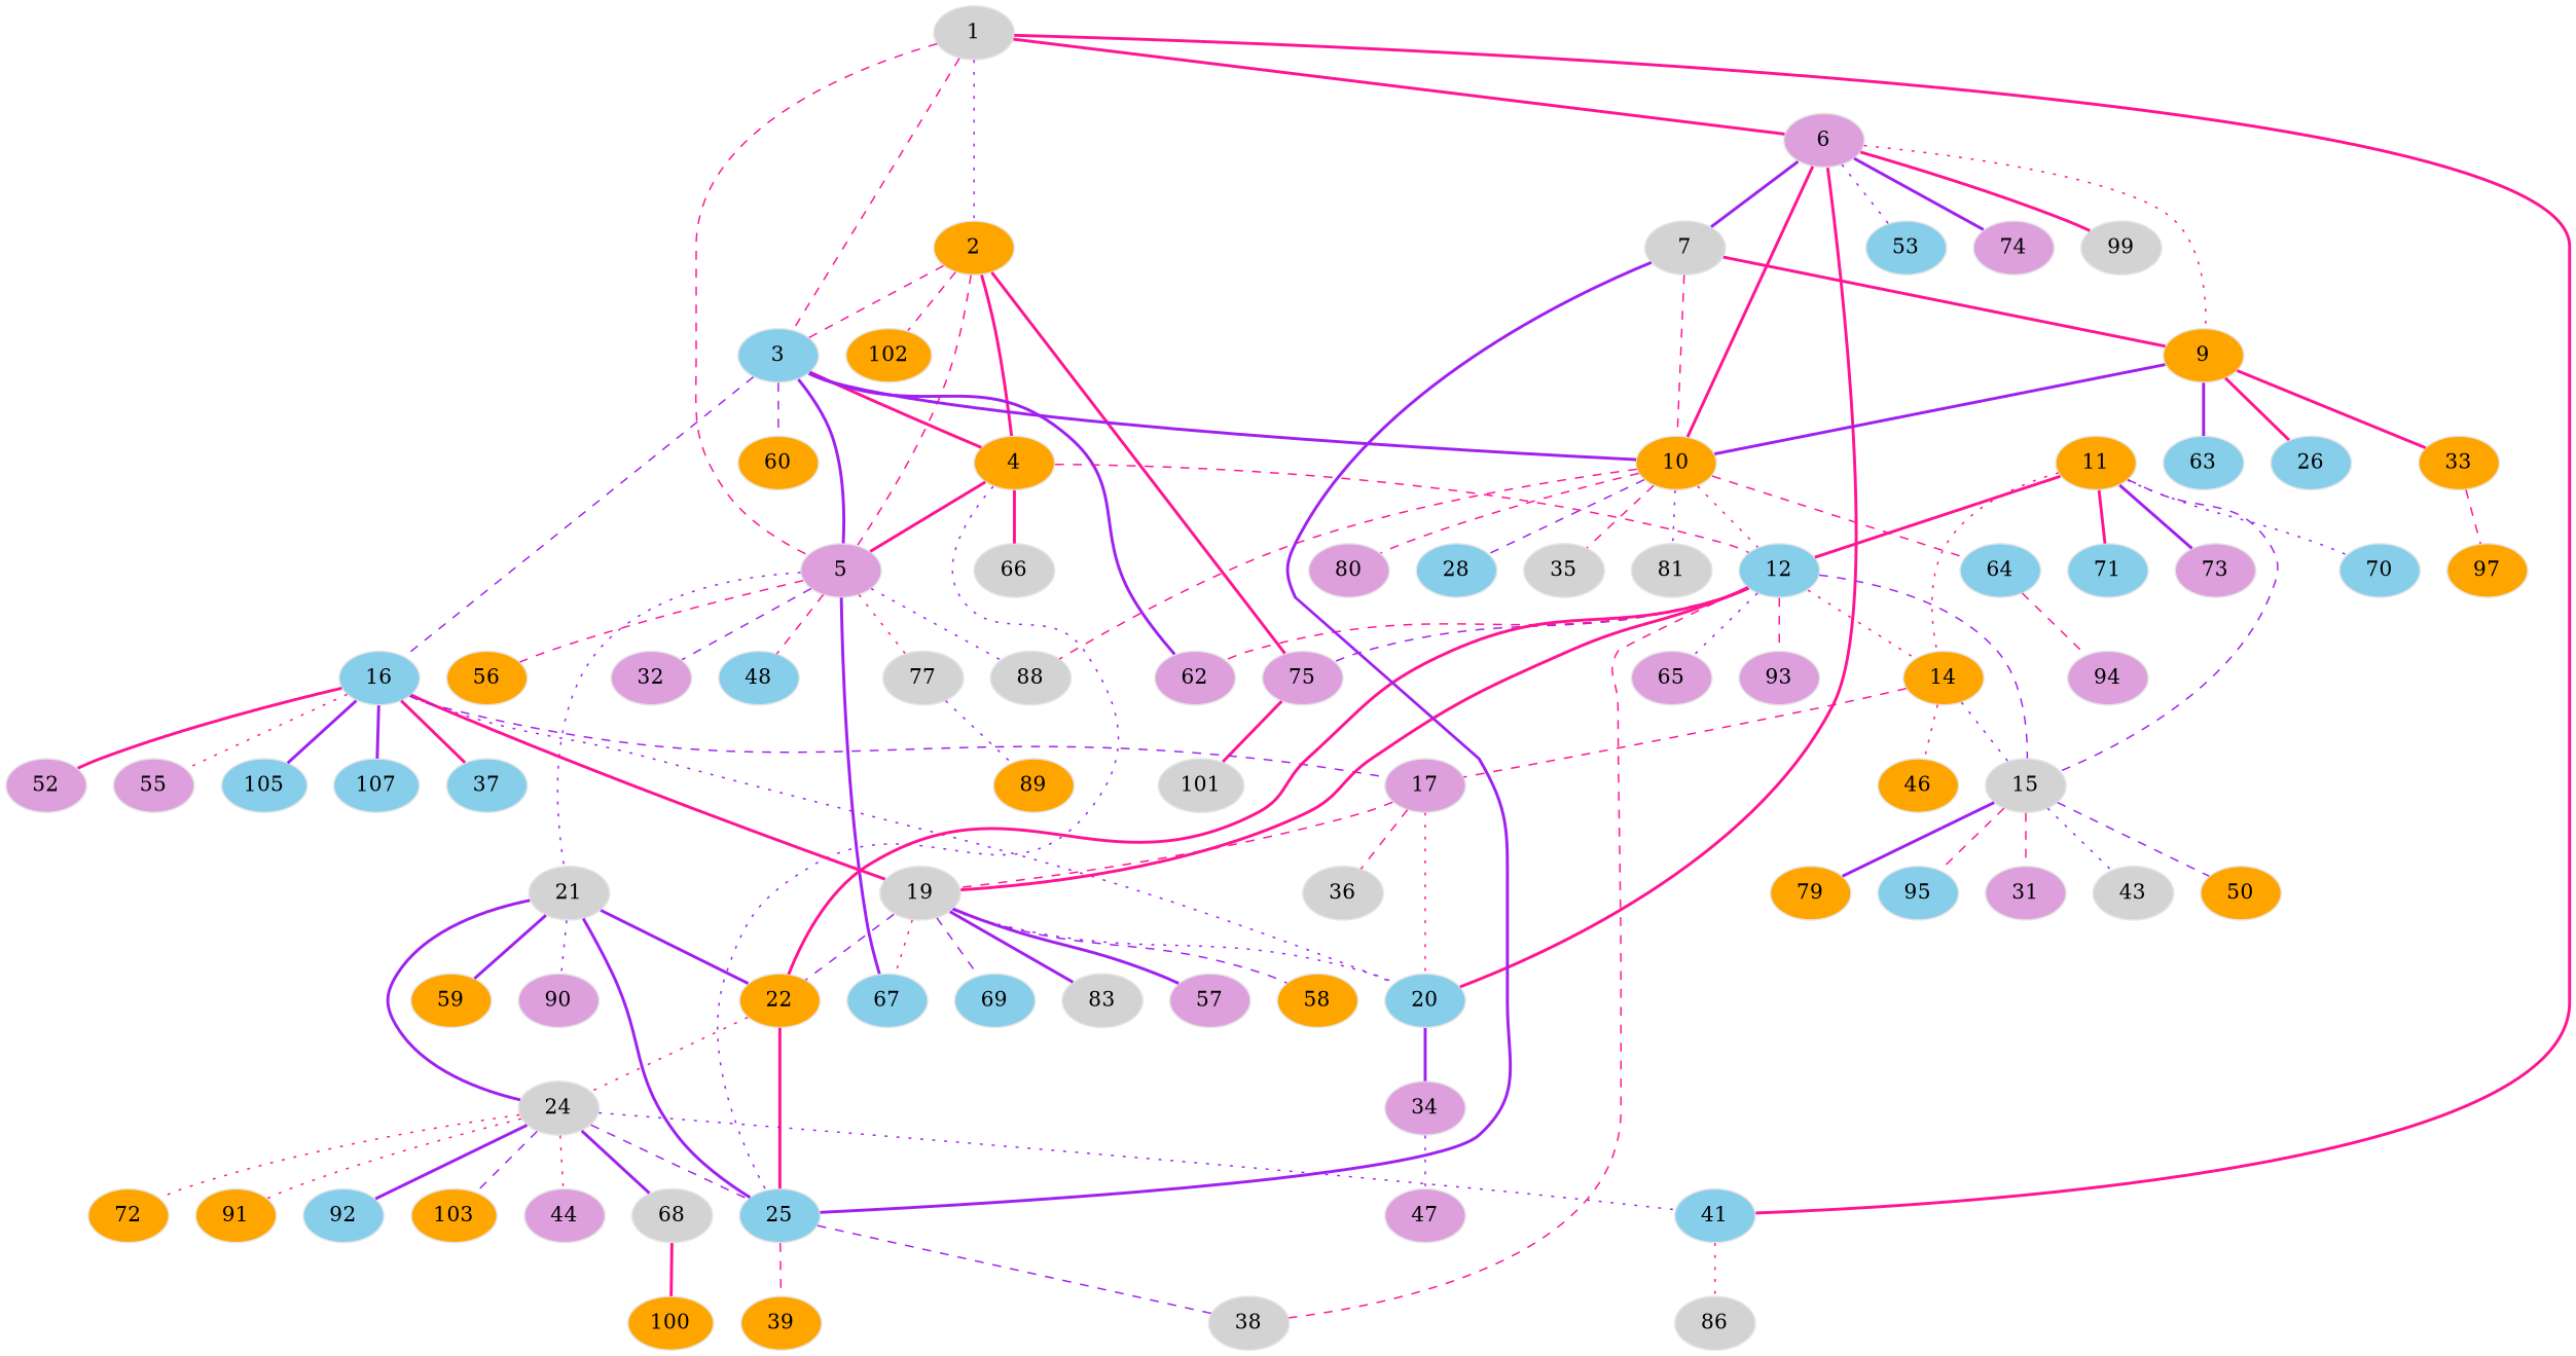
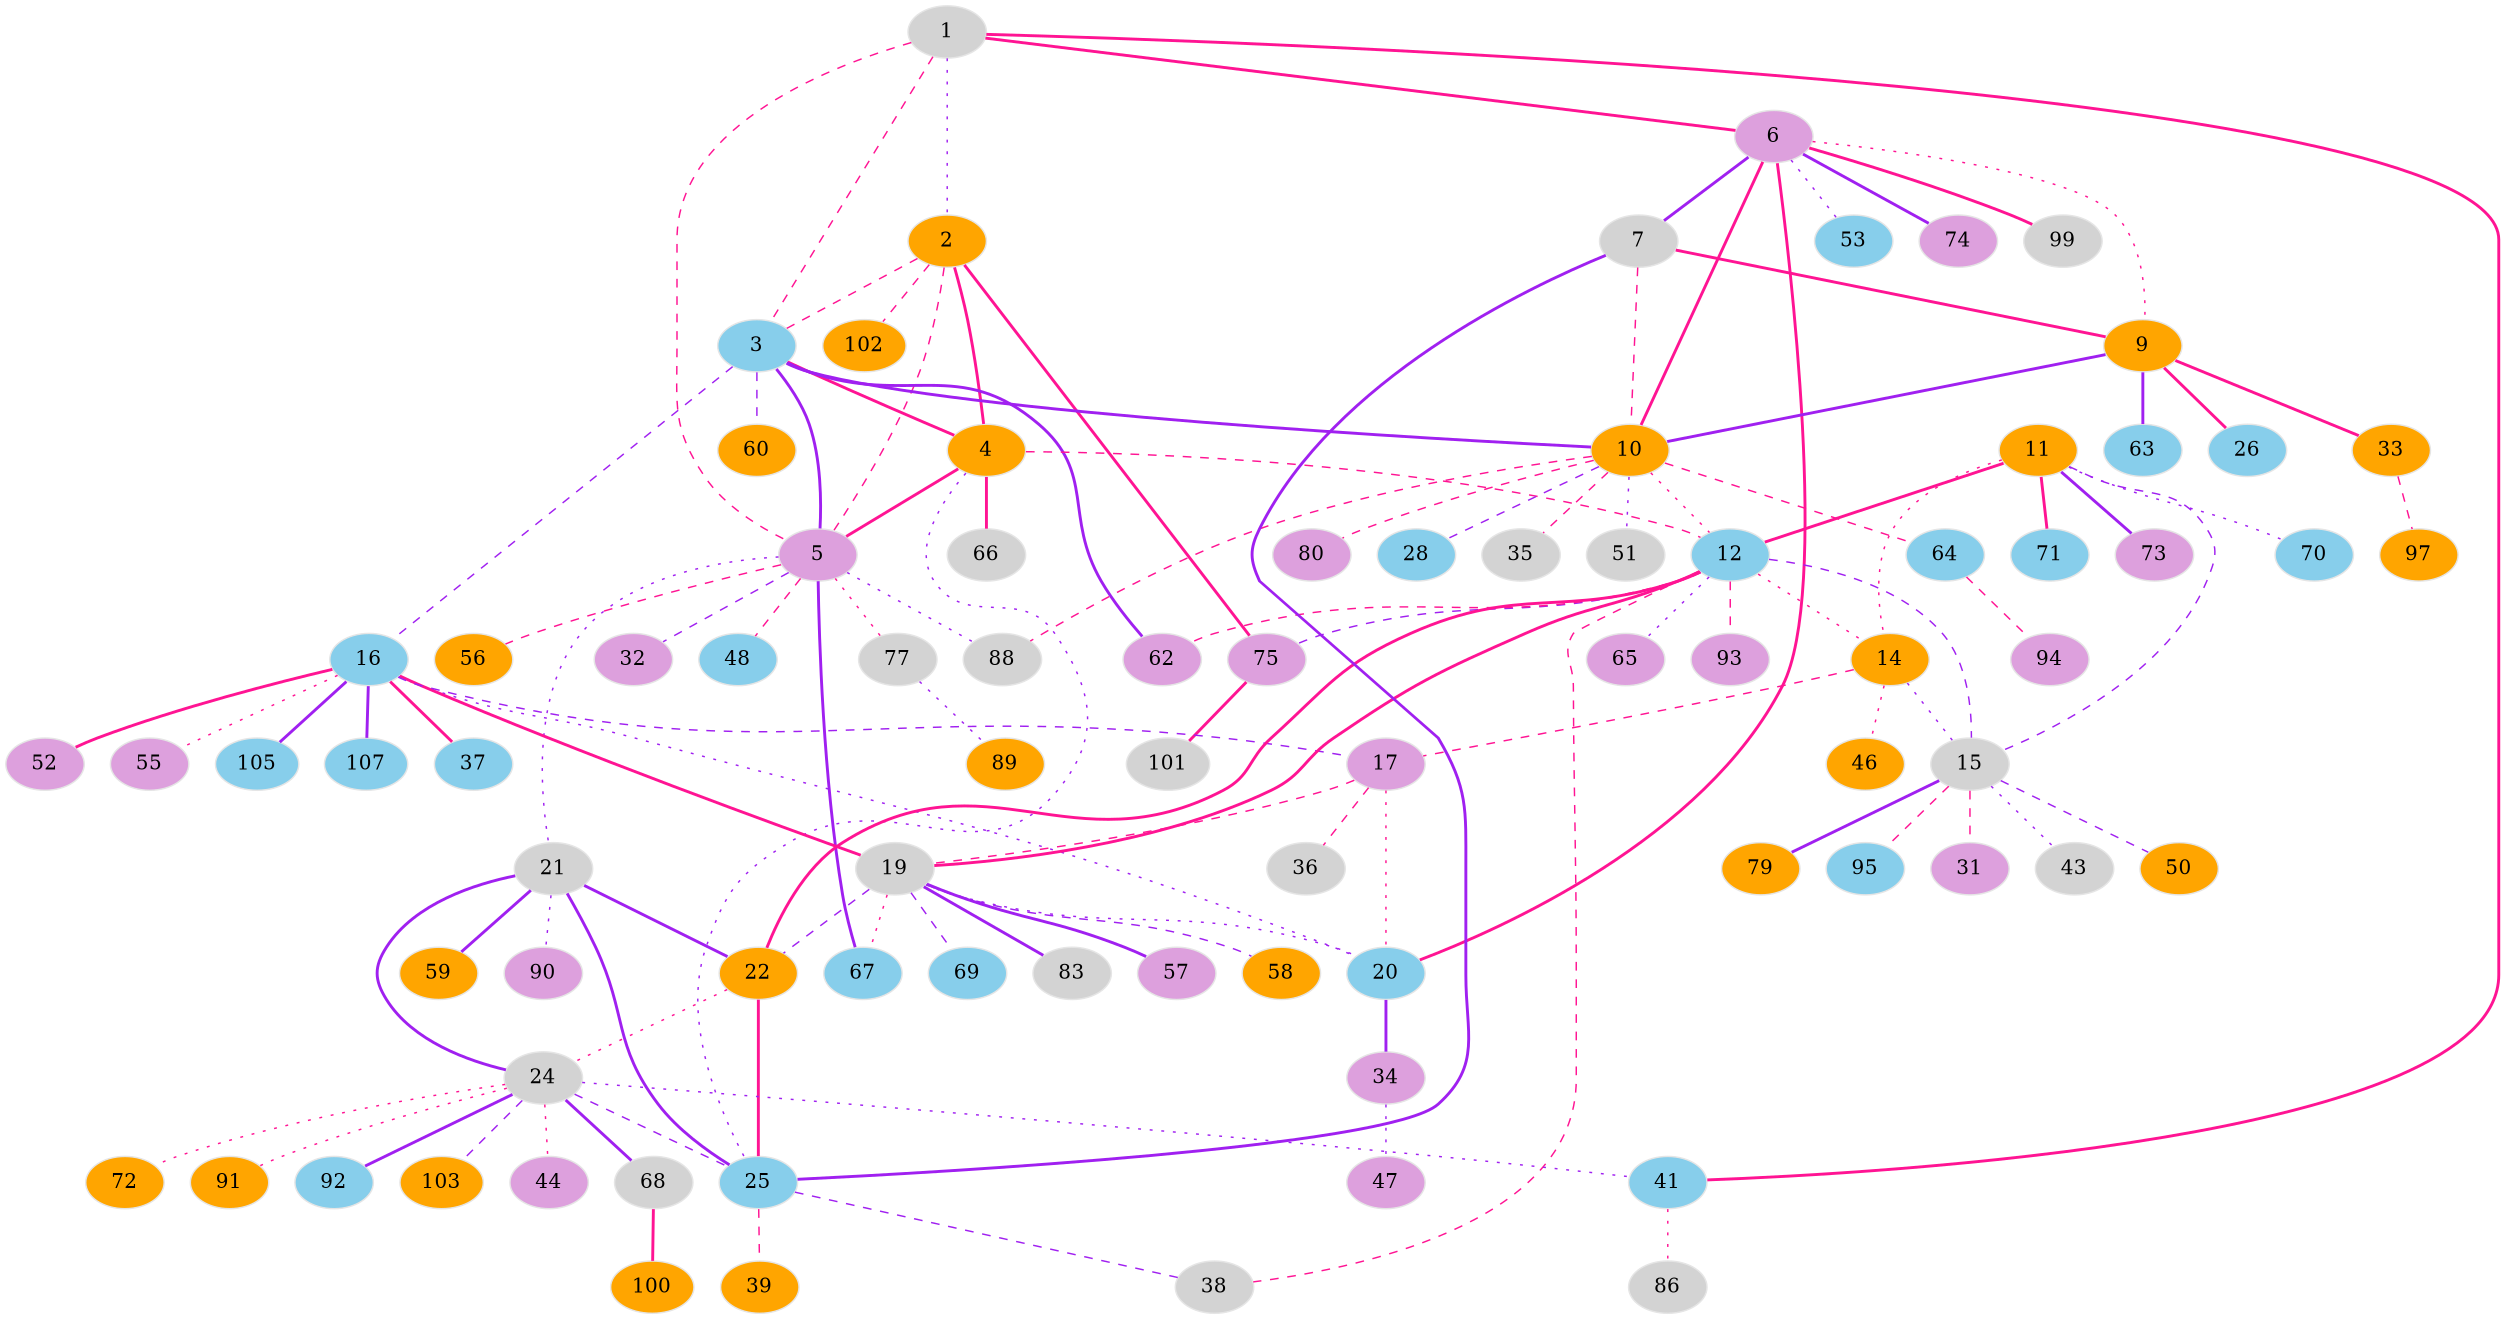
  graph {
    node [color=gray90 fillcolor=orange style=filled]
    edge [color=deeppink style=bold]
    1 [fillcolor=lightgrey super="+40"]
    2 [super="+76"]
    3 [fillcolor=skyblue]
    5 [fillcolor=plum super="+42"]
    6 [fillcolor=plum super="+8"]
    41 [fillcolor=skyblue super="+54"]
    4 [super="+30"]
    75 [fillcolor=plum]
    102
    10 [super="+45"]
    16 [fillcolor=skyblue super="+18"]
    60
    62 [fillcolor=plum]
    12 [fillcolor=skyblue super="+13"]
    25 [fillcolor=skyblue super="+85"]
    66 [fillcolor=lightgrey]
    21 [fillcolor=lightgrey super="+108"]
    32 [fillcolor=plum]
    48 [fillcolor=skyblue]
    56
    67 [fillcolor=skyblue]
    77 [fillcolor=lightgrey super="+82"]
    88 [fillcolor=lightgrey]
    7 [fillcolor=lightgrey super="+29"]
    9 [super="+106"]
    20 [fillcolor=skyblue]
    53 [fillcolor=skyblue]
    74 [fillcolor=plum]
    99 [fillcolor=lightgrey]
    86 [fillcolor=lightgrey]
    101 [fillcolor=lightgrey]
    28 [fillcolor=skyblue]
    35 [fillcolor=lightgrey]
-   51 [fillcolor=lightgrey label=81]
+   51 [fillcolor=lightgrey]
    64 [fillcolor=skyblue]
    80 [fillcolor=plum]
    19 [fillcolor=lightgrey super="+87"]
    17 [fillcolor=plum]
    37 [fillcolor=skyblue]
    52 [fillcolor=plum]
    55 [fillcolor=plum]
    105 [fillcolor=skyblue]
    107 [fillcolor=skyblue]
    14
    15 [fillcolor=lightgrey super="+81"]
    22 [super="+23"]
    38 [fillcolor=lightgrey]
    65 [fillcolor=plum]
    93 [fillcolor=plum super="+104"]
    39
    24 [fillcolor=lightgrey super="+49"]
    59
    90 [fillcolor=plum]
    89
    26 [fillcolor=skyblue super="+27"]
    33 [super="+96"]
    63 [fillcolor=skyblue]
    34 [fillcolor=plum super="+98"]
    97
    94 [fillcolor=plum]
    11 [super="+78"]
    70 [fillcolor=skyblue]
    71 [fillcolor=skyblue]
    73 [fillcolor=plum]
    46
    31 [fillcolor=plum]
    43 [fillcolor=lightgrey super="+61"]
    50
    79
    95 [fillcolor=skyblue]
    57 [fillcolor=plum]
    58
    69 [fillcolor=skyblue]
    83 [fillcolor=lightgrey]
    36 [fillcolor=lightgrey]
    47 [fillcolor=plum]
    44 [fillcolor=plum super="+84"]
    68 [fillcolor=lightgrey]
    72
    91
    92 [fillcolor=skyblue]
    103
    100
    1 -- 2 [color=purple style=dotted]
    1 -- 3 [style=dashed]
    1 -- 5 [style=dashed]
    1 -- 6
    1 -- 41
    2 -- 3 [style=dashed]
    2 -- 5 [style=dashed]
    2 -- 4
    2 -- 75
    2 -- 102 [style=dashed]
    3 -- 5 [color=purple]
    3 -- 4
    3 -- 10 [color=purple]
    3 -- 16 [color=purple style=dashed]
    3 -- 60 [color=purple style=dashed]
    3 -- 62 [color=purple]
    5 -- 21 [color=purple style=dotted]
    5 -- 32 [color=purple style=dashed]
    5 -- 48 [style=dashed]
    5 -- 56 [style=dashed]
    5 -- 67 [color=purple]
    5 -- 77 [style=dotted]
    5 -- 88 [color=purple style=dotted]
    6 -- 10 [weight=2]
    6 -- 7 [color=purple weight=2]
    6 -- 9 [style=dotted weight=2]
    6 -- 20
    6 -- 53 [color=purple style=dotted]
    6 -- 74 [color=purple]
    6 -- 99
    41 -- 86 [style=dotted]
    4 -- 5
    4 -- 12 [style=dashed]
    4 -- 25 [color=purple style=dotted]
    4 -- 66
    75 -- 101
    10 -- 12 [style=dotted]
    10 -- 88 [style=dashed]
    10 -- 28 [color=purple style=dashed]
    10 -- 35 [style=dashed]
    10 -- 51 [color=purple style=dotted]
    10 -- 64 [style=dashed]
    10 -- 80 [style=dashed]
    16 -- 20 [color=purple style=dotted weight=2]
    16 -- 19 [weight=2]
    16 -- 17 [color=purple style=dashed weight=2]
    16 -- 37
    16 -- 52
    16 -- 55 [style=dotted]
    16 -- 105 [color=purple]
    16 -- 107 [color=purple]
    12 -- 75 [color=purple style=dashed]
    12 -- 62 [style=dashed]
    12 -- 19
    12 -- 14 [style=dotted weight=2]
    12 -- 15 [color=purple style=dashed weight=2]
    12 -- 22
    12 -- 38 [style=dashed]
    12 -- 65 [color=purple style=dotted]
    12 -- 93 [style=dashed]
    25 -- 38 [color=purple style=dashed]
    25 -- 39 [style=dashed]
    21 -- 25 [color=purple]
    21 -- 22 [color=purple weight=2]
    21 -- 24 [color=purple]
    21 -- 59 [color=purple]
    21 -- 90 [color=purple style=dotted]
    77 -- 89 [color=purple style=dotted]
    7 -- 10 [style=dashed]
    7 -- 25 [color=purple]
    7 -- 9
    9 -- 10 [color=purple]
    9 -- 26
    9 -- 33
    9 -- 63 [color=purple]
    20 -- 34 [color=purple]
    64 -- 94 [style=dashed]
    19 -- 67 [style=dotted]
    19 -- 20 [color=purple style=dotted]
    19 -- 22 [color=purple style=dashed]
    19 -- 57 [color=purple]
    19 -- 58 [color=purple style=dashed]
    19 -- 69 [color=purple style=dashed]
    19 -- 83 [color=purple]
    17 -- 20 [style=dotted]
    17 -- 19 [style=dashed]
    17 -- 36 [style=dashed]
    14 -- 17 [style=dashed]
    14 -- 15 [color=purple style=dotted]
    14 -- 46 [style=dotted]
    15 -- 31 [style=dashed]
    15 -- 43 [color=purple style=dotted]
    15 -- 50 [color=purple style=dashed]
    15 -- 79 [color=purple]
    15 -- 95 [style=dashed]
    22 -- 25 [weight=2]
    22 -- 24 [style=dotted weight=2]
    24 -- 41 [color=purple style=dotted]
    24 -- 25 [color=purple style=dashed]
    24 -- 44 [style=dotted]
    24 -- 68 [color=purple]
    24 -- 72 [style=dotted]
    24 -- 91 [style=dotted]
    24 -- 92 [color=purple]
    24 -- 103 [color=purple style=dashed]
    33 -- 97 [style=dashed]
    34 -- 47 [color=purple style=dotted]
    11 -- 12 [weight=2]
    11 -- 14 [style=dotted]
    11 -- 15 [color=purple style=dashed]
    11 -- 70 [color=purple style=dotted]
    11 -- 71
    11 -- 73 [color=purple]
    68 -- 100
  }
